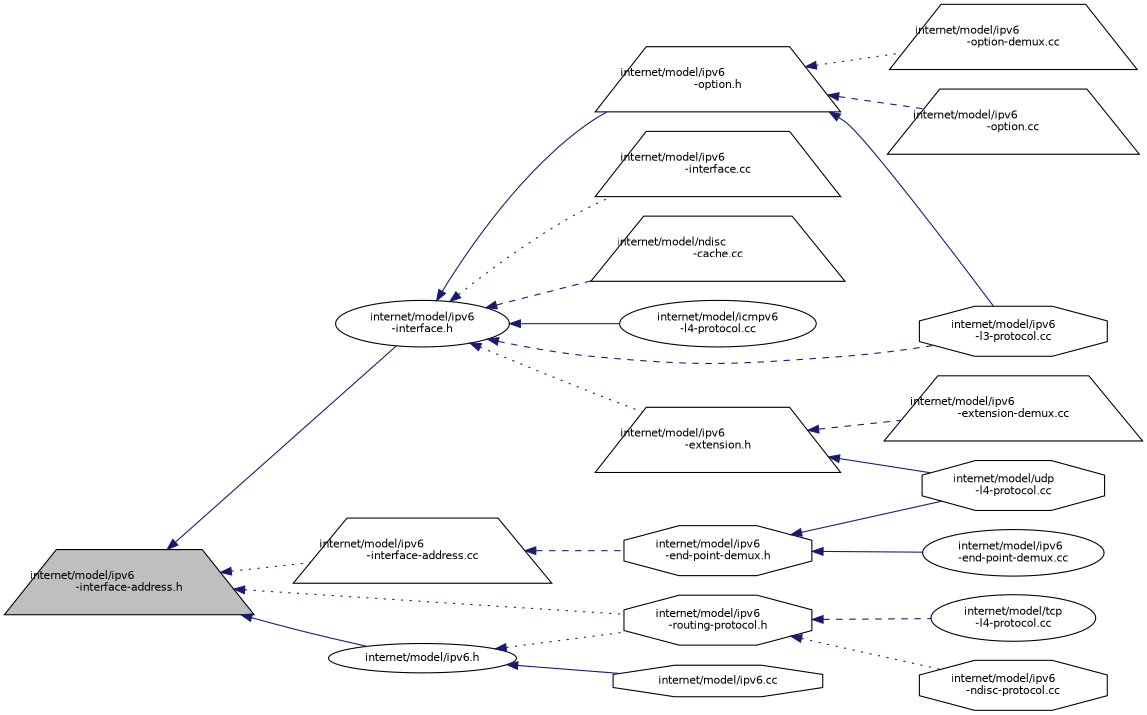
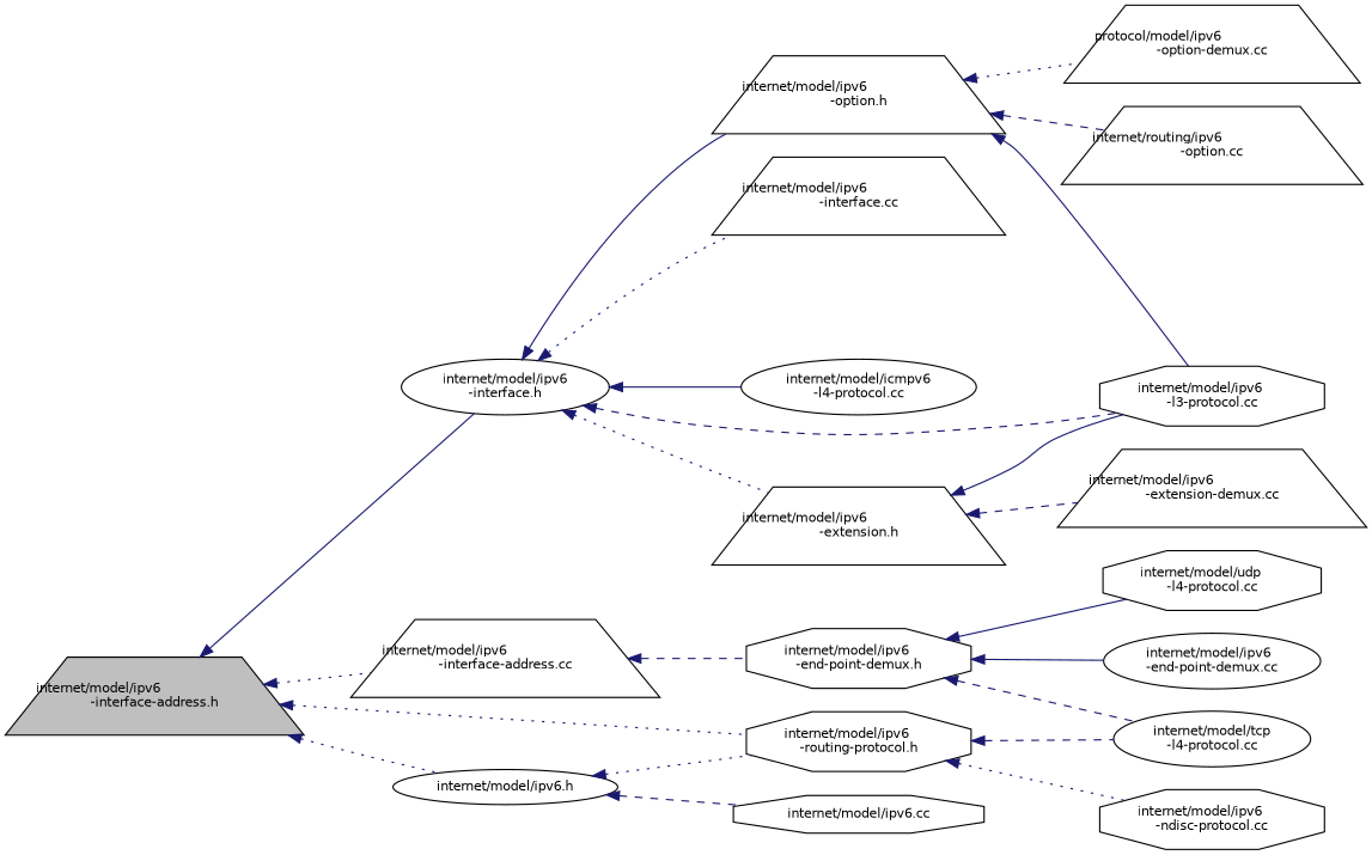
  digraph {
    rankdir=LR
    node [color=black fillcolor=white fontname=Helvetica fontsize=10 shape=trapezium style=filled]
    edge [color=midnightblue dir=back fontname=Helvetica fontsize=10 labelfontname=Helvetica labelfontsize=10 style=solid]
    n1 [fillcolor=grey75 fontcolor=black height=0.2 label="internet/model/ipv6\l-interface-address.h" width=0.4]
    n2 [height=0.2 label="internet/model/ipv6\l-interface.h" shape=ellipse width=0.4]
    n3 [height=0.2 label="internet/model/ipv6\l-interface-address.cc" width=0.4]
    n4 [height=0.2 label="internet/model/ipv6\l-routing-protocol.h" shape=octagon width=0.4]
    n5 [height=0.2 label="internet/model/ipv6.h" shape=ellipse width=0.4]
    n6 [height=0.2 label="internet/model/icmpv6\l-l4-protocol.cc" shape=ellipse width=0.4]
    n7 [height=0.2 label="internet/model/ipv6\l-extension.h" width=0.4]
    n8 [height=0.2 label="internet/model/ipv6\l-l3-protocol.cc" shape=octagon width=0.4]
    n9 [height=0.2 label="internet/model/ipv6\l-option.h" width=0.4]
    n10 [height=0.2 label="internet/model/ipv6\l-interface.cc" width=0.4]
-   n11 [height=0.2 label="internet/model/ndisc\l-cache.cc" width=0.4]
    n12 [height=0.2 label="internet/model/ipv6\l-end-point-demux.h" shape=octagon width=0.4]
    n13 [height=0.2 label="internet/model/tcp\l-l4-protocol.cc" shape=ellipse width=0.4]
    n14 [height=0.2 label="internet/model/ipv6\l-ndisc-protocol.cc" shape=octagon width=0.4]
    n15 [height=0.2 label="internet/model/ipv6.cc" shape=octagon width=0.4]
    n16 [height=0.2 label="internet/model/ipv6\l-end-point-demux.cc" shape=ellipse width=0.4]
    n17 [height=0.2 label="internet/model/udp\l-l4-protocol.cc" shape=octagon width=0.4]
    n18 [height=0.2 label="internet/model/ipv6\l-extension-demux.cc" width=0.4]
-   n19 [height=0.2 label="internet/model/ipv6\l-option-demux.cc" width=0.4]
-   n20 [height=0.2 label="internet/model/ipv6\l-option.cc" width=0.4]
+   n19 [height=0.2 label="protocol/model/ipv6\l-option-demux.cc" width=0.4]
+   n20 [height=0.2 label="internet/routing/ipv6\l-option.cc" width=0.4]
    n1 -> n2
    n1 -> n3 [style=dotted]
    n1 -> n4 [style=dotted]
-   n1 -> n5
+   n1 -> n5 [style=dotted]
    n2 -> n6
    n2 -> n7 [style=dotted]
    n2 -> n8 [style=dashed]
    n2 -> n9
    n2 -> n10 [style=dotted]
-   n2 -> n11 [style=dashed]
    n3 -> n12 [style=dashed]
    n4 -> n13 [style=dashed]
    n4 -> n14 [style=dotted]
    n5 -> n4 [style=dotted]
-   n5 -> n15
-   n7 -> n17
+   n5 -> n15 [style=dashed]
+   n7 -> n8
    n7 -> n18 [style=dashed]
    n9 -> n8
    n9 -> n19 [style=dotted]
    n9 -> n20 [style=dashed]
+   n12 -> n13 [style=dashed]
    n12 -> n16
    n12 -> n17
  }
